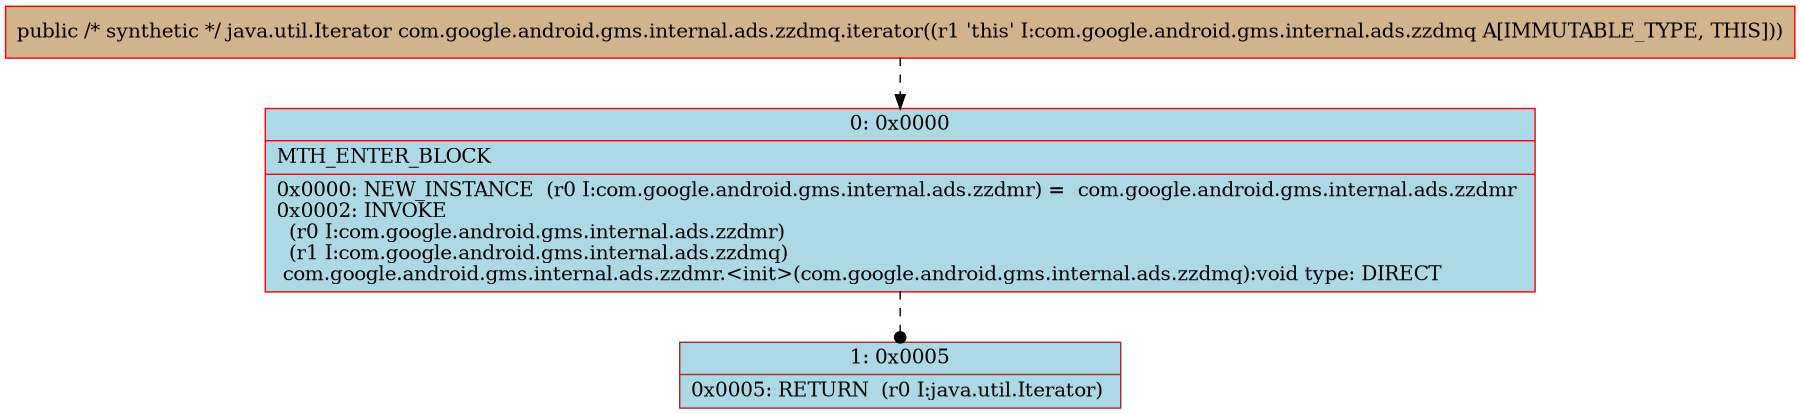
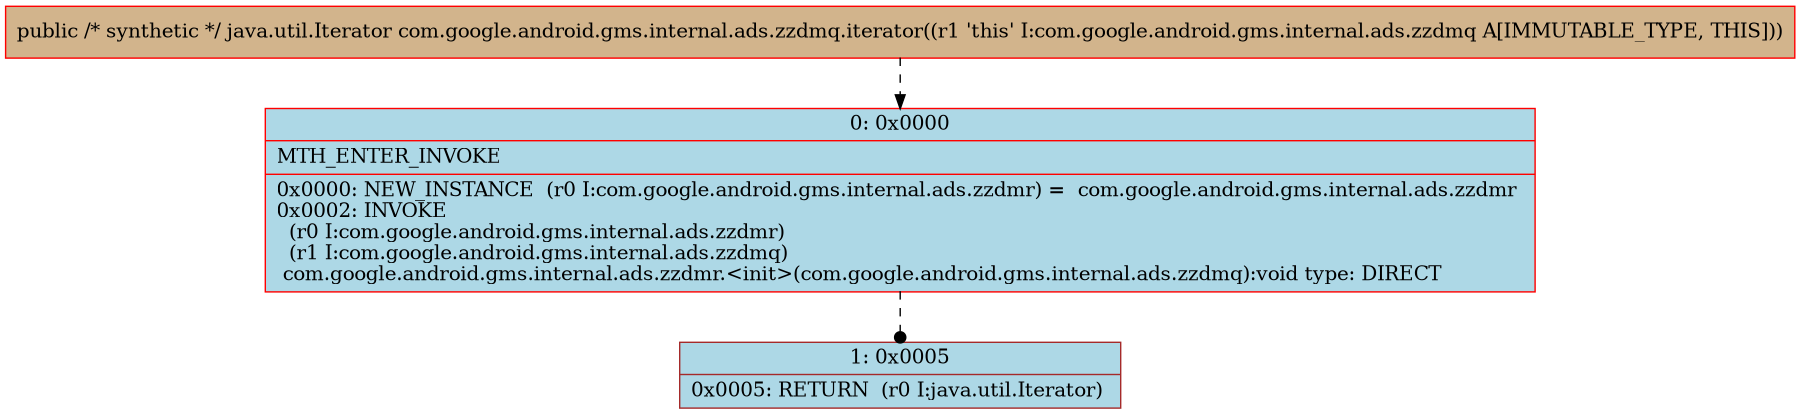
  digraph {
    node [shape=record style=filled fillcolor=lightblue color=red]
    edge [style=dashed]
-   n1 [label="{0\:\ 0x0000|MTH_ENTER_BLOCK\l|0x0000: NEW_INSTANCE  (r0 I:com.google.android.gms.internal.ads.zzdmr) =  com.google.android.gms.internal.ads.zzdmr \l0x0002: INVOKE  \l  (r0 I:com.google.android.gms.internal.ads.zzdmr)\l  (r1 I:com.google.android.gms.internal.ads.zzdmq)\l com.google.android.gms.internal.ads.zzdmr.\<init\>(com.google.android.gms.internal.ads.zzdmq):void type: DIRECT \l}"]
+   n1 [label="{0\:\ 0x0000|MTH_ENTER_INVOKE\l|0x0000: NEW_INSTANCE  (r0 I:com.google.android.gms.internal.ads.zzdmr) =  com.google.android.gms.internal.ads.zzdmr \l0x0002: INVOKE  \l  (r0 I:com.google.android.gms.internal.ads.zzdmr)\l  (r1 I:com.google.android.gms.internal.ads.zzdmq)\l com.google.android.gms.internal.ads.zzdmr.\<init\>(com.google.android.gms.internal.ads.zzdmq):void type: DIRECT \l}"]
    n2 [label="{1\:\ 0x0005|0x0005: RETURN  (r0 I:java.util.Iterator) \l}" color=brown]
    n3 [label="{public \/* synthetic *\/ java.util.Iterator com.google.android.gms.internal.ads.zzdmq.iterator((r1 'this' I:com.google.android.gms.internal.ads.zzdmq A[IMMUTABLE_TYPE, THIS])) }" fillcolor=tan]
    n1 -> n2 [arrowhead=dot]
    n3 -> n1 [arrowhead=normal]
  }
